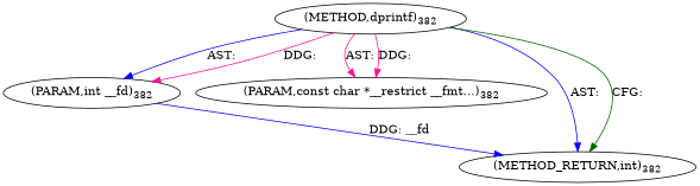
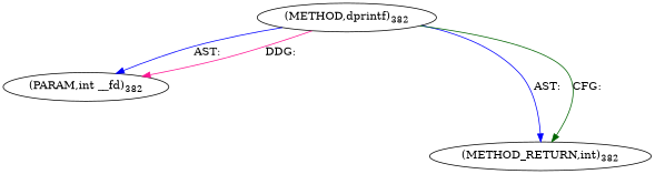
  digraph {
    edge [color=blue]
    n1 [label=<(METHOD,dprintf)<SUB>382</SUB>>]
    n2 [label=<(PARAM,int __fd)<SUB>382</SUB>>]
-   n3 [label=<(PARAM,const char *__restrict __fmt...)<SUB>382</SUB>>]
    n4 [label=<(METHOD_RETURN,int)<SUB>382</SUB>>]
    n1 -> n2 [label="AST: "]
    n1 -> n2 [color=deeppink label="DDG: "]
-   n1 -> n3 [color=deeppink label="AST: "]
-   n1 -> n3 [color=deeppink label="DDG: "]
    n1 -> n4 [label="AST: "]
    n1 -> n4 [color=darkgreen label="CFG: "]
-   n2 -> n4 [label="DDG: __fd"]
  }
